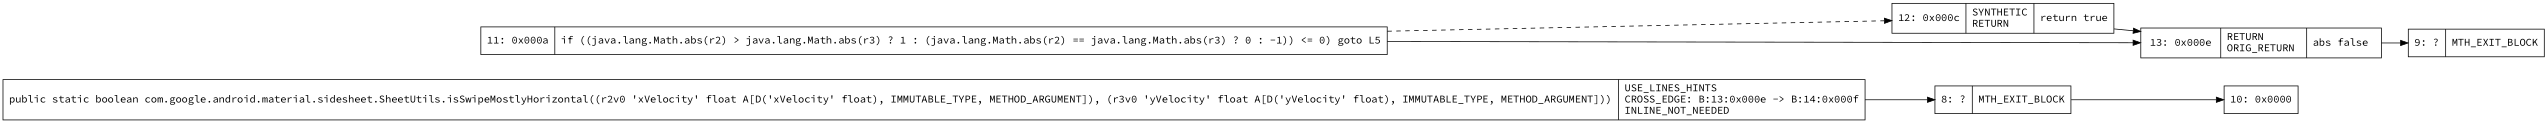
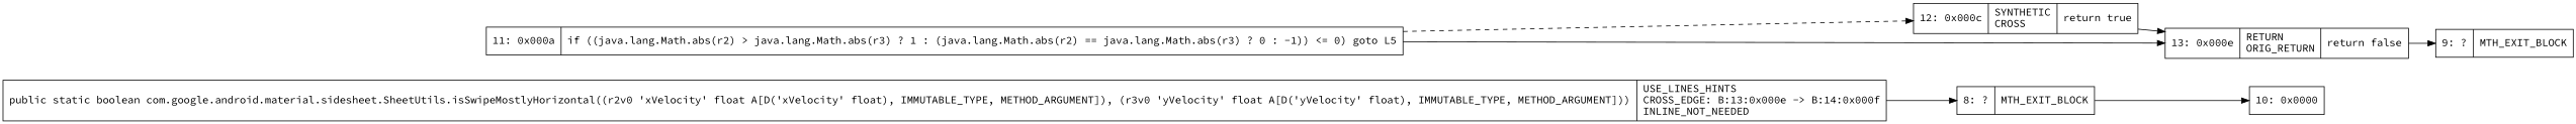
  digraph {
    fontname="Source Code Pro"
    rankdir=LR
    node [fontname="Source Code Pro" shape=record]
    edge [fontname="Source Code Pro"]
    n1 [label="{8\:\ ?|MTH_EXIT_BLOCK\l}"]
    n2 [label="{10\:\ 0x0000}"]
    n3 [label="{11\:\ 0x000a|if ((java.lang.Math.abs(r2) \> java.lang.Math.abs(r3) ? 1 : (java.lang.Math.abs(r2) == java.lang.Math.abs(r3) ? 0 : \-1)) \<= 0) goto L5\l}"]
-   n4 [label="{12\:\ 0x000c|SYNTHETIC\lRETURN\l|return true\l}"]
-   n5 [label="{13\:\ 0x000e|RETURN\lORIG_RETURN\l|abs false\l}"]
+   n4 [label="{12\:\ 0x000c|SYNTHETIC\lCROSS\l|return true\l}"]
+   n5 [label="{13\:\ 0x000e|RETURN\lORIG_RETURN\l|return false\l}"]
    n6 [label="{9\:\ ?|MTH_EXIT_BLOCK\l}"]
    n7 [label="{public static boolean com.google.android.material.sidesheet.SheetUtils.isSwipeMostlyHorizontal((r2v0 'xVelocity' float A[D('xVelocity' float), IMMUTABLE_TYPE, METHOD_ARGUMENT]), (r3v0 'yVelocity' float A[D('yVelocity' float), IMMUTABLE_TYPE, METHOD_ARGUMENT]))  | USE_LINES_HINTS\lCROSS_EDGE: B:13:0x000e \-\> B:14:0x000f\lINLINE_NOT_NEEDED\l}"]
    n1 -> n2
    n3 -> n4 [style=dashed]
    n3 -> n5
    n4 -> n5
    n5 -> n6
    n7 -> n1
  }
